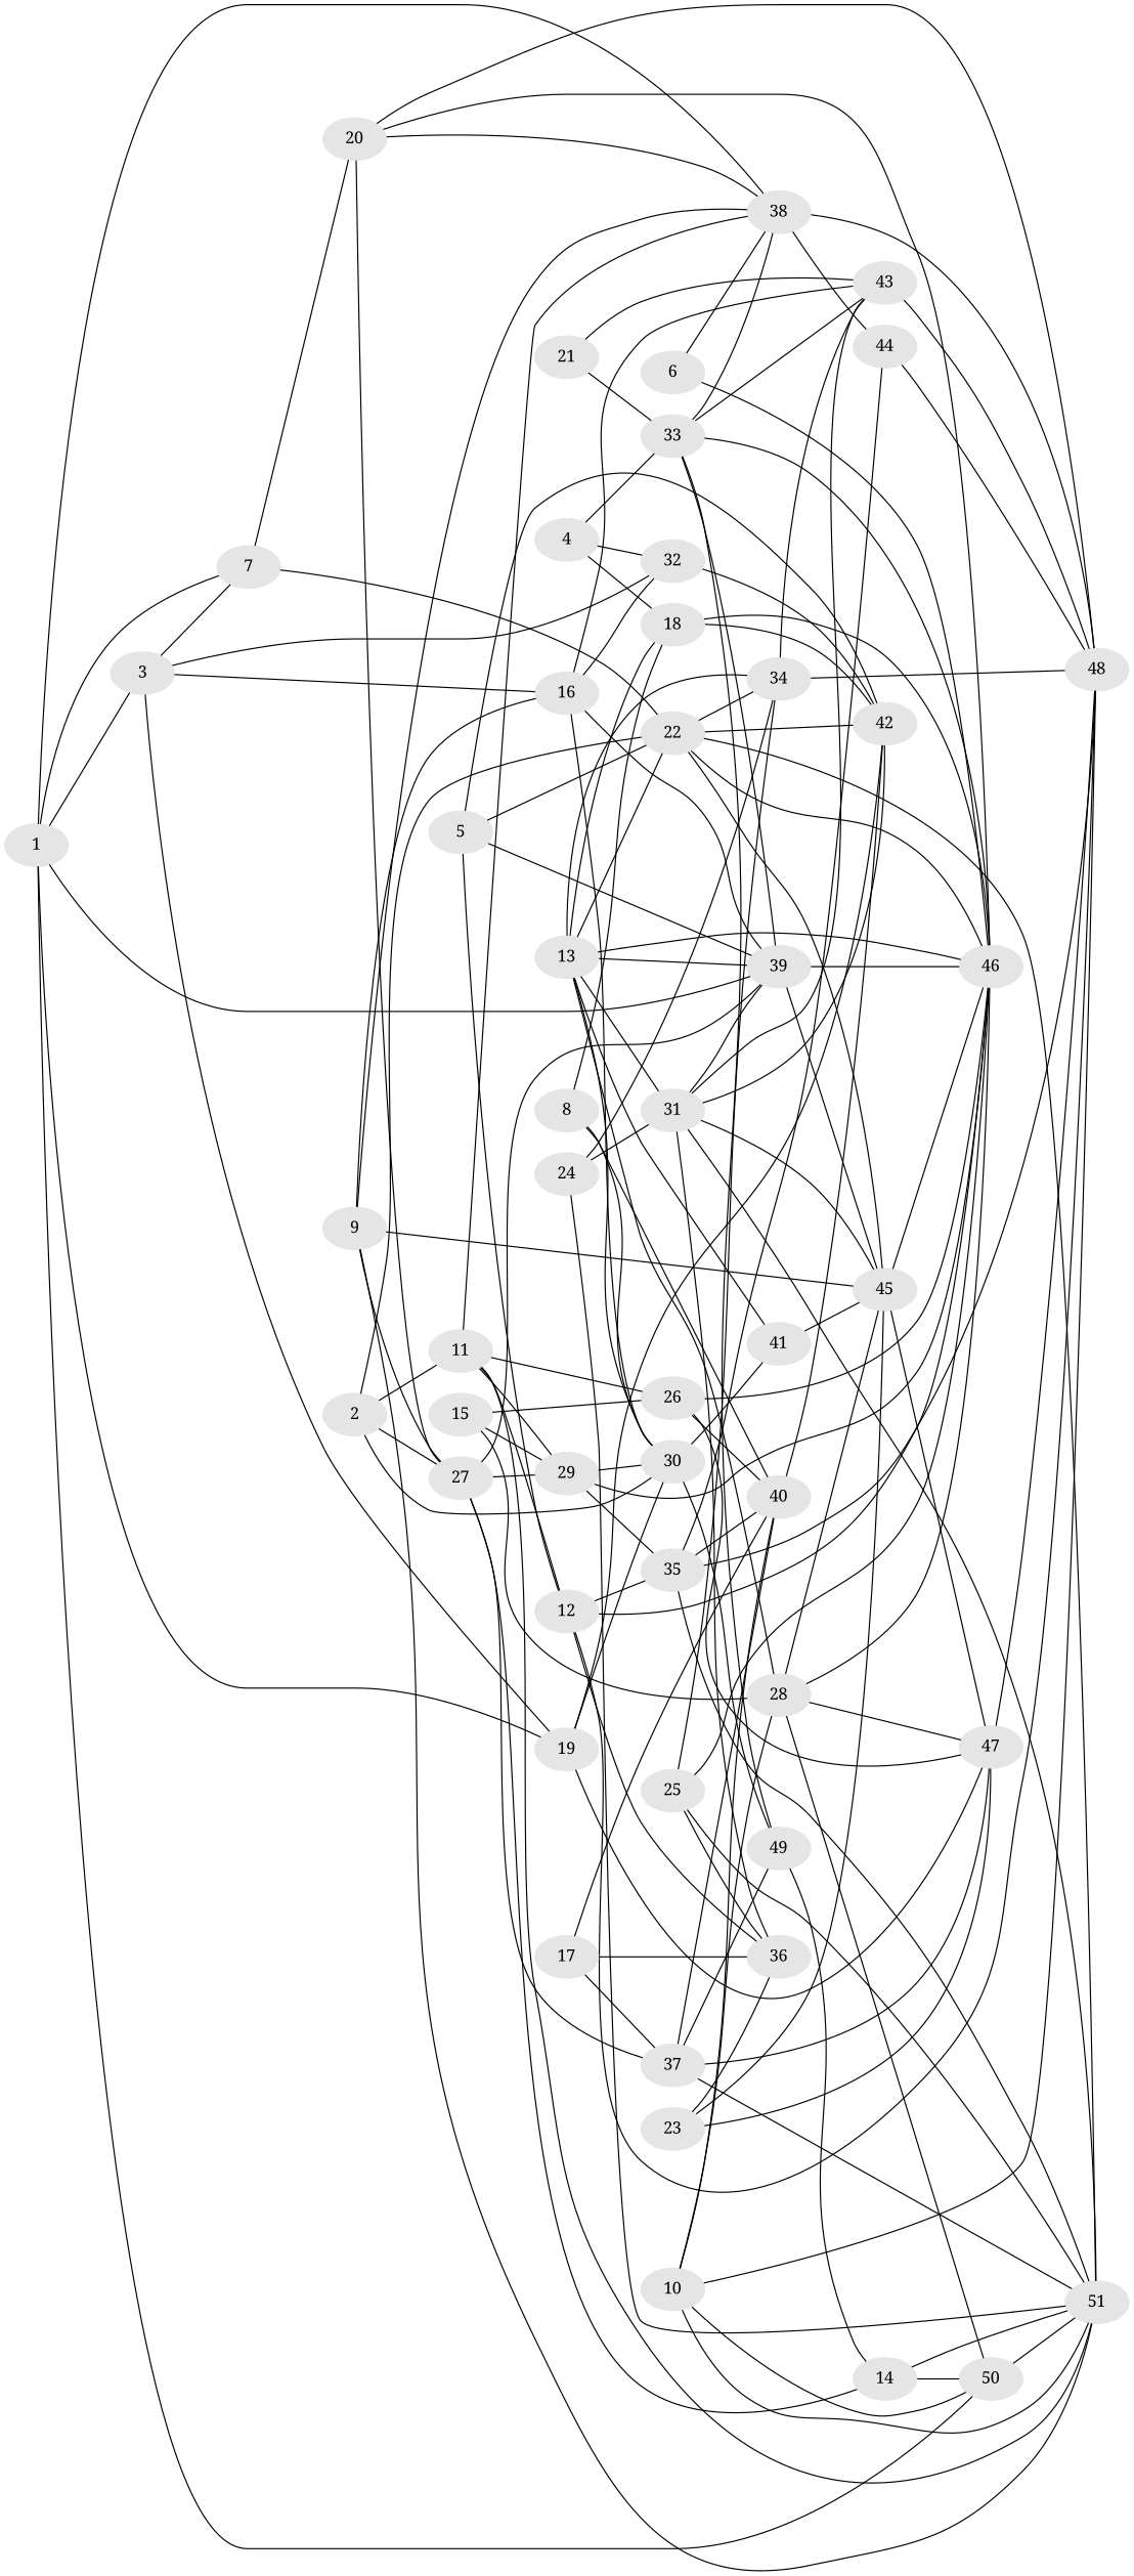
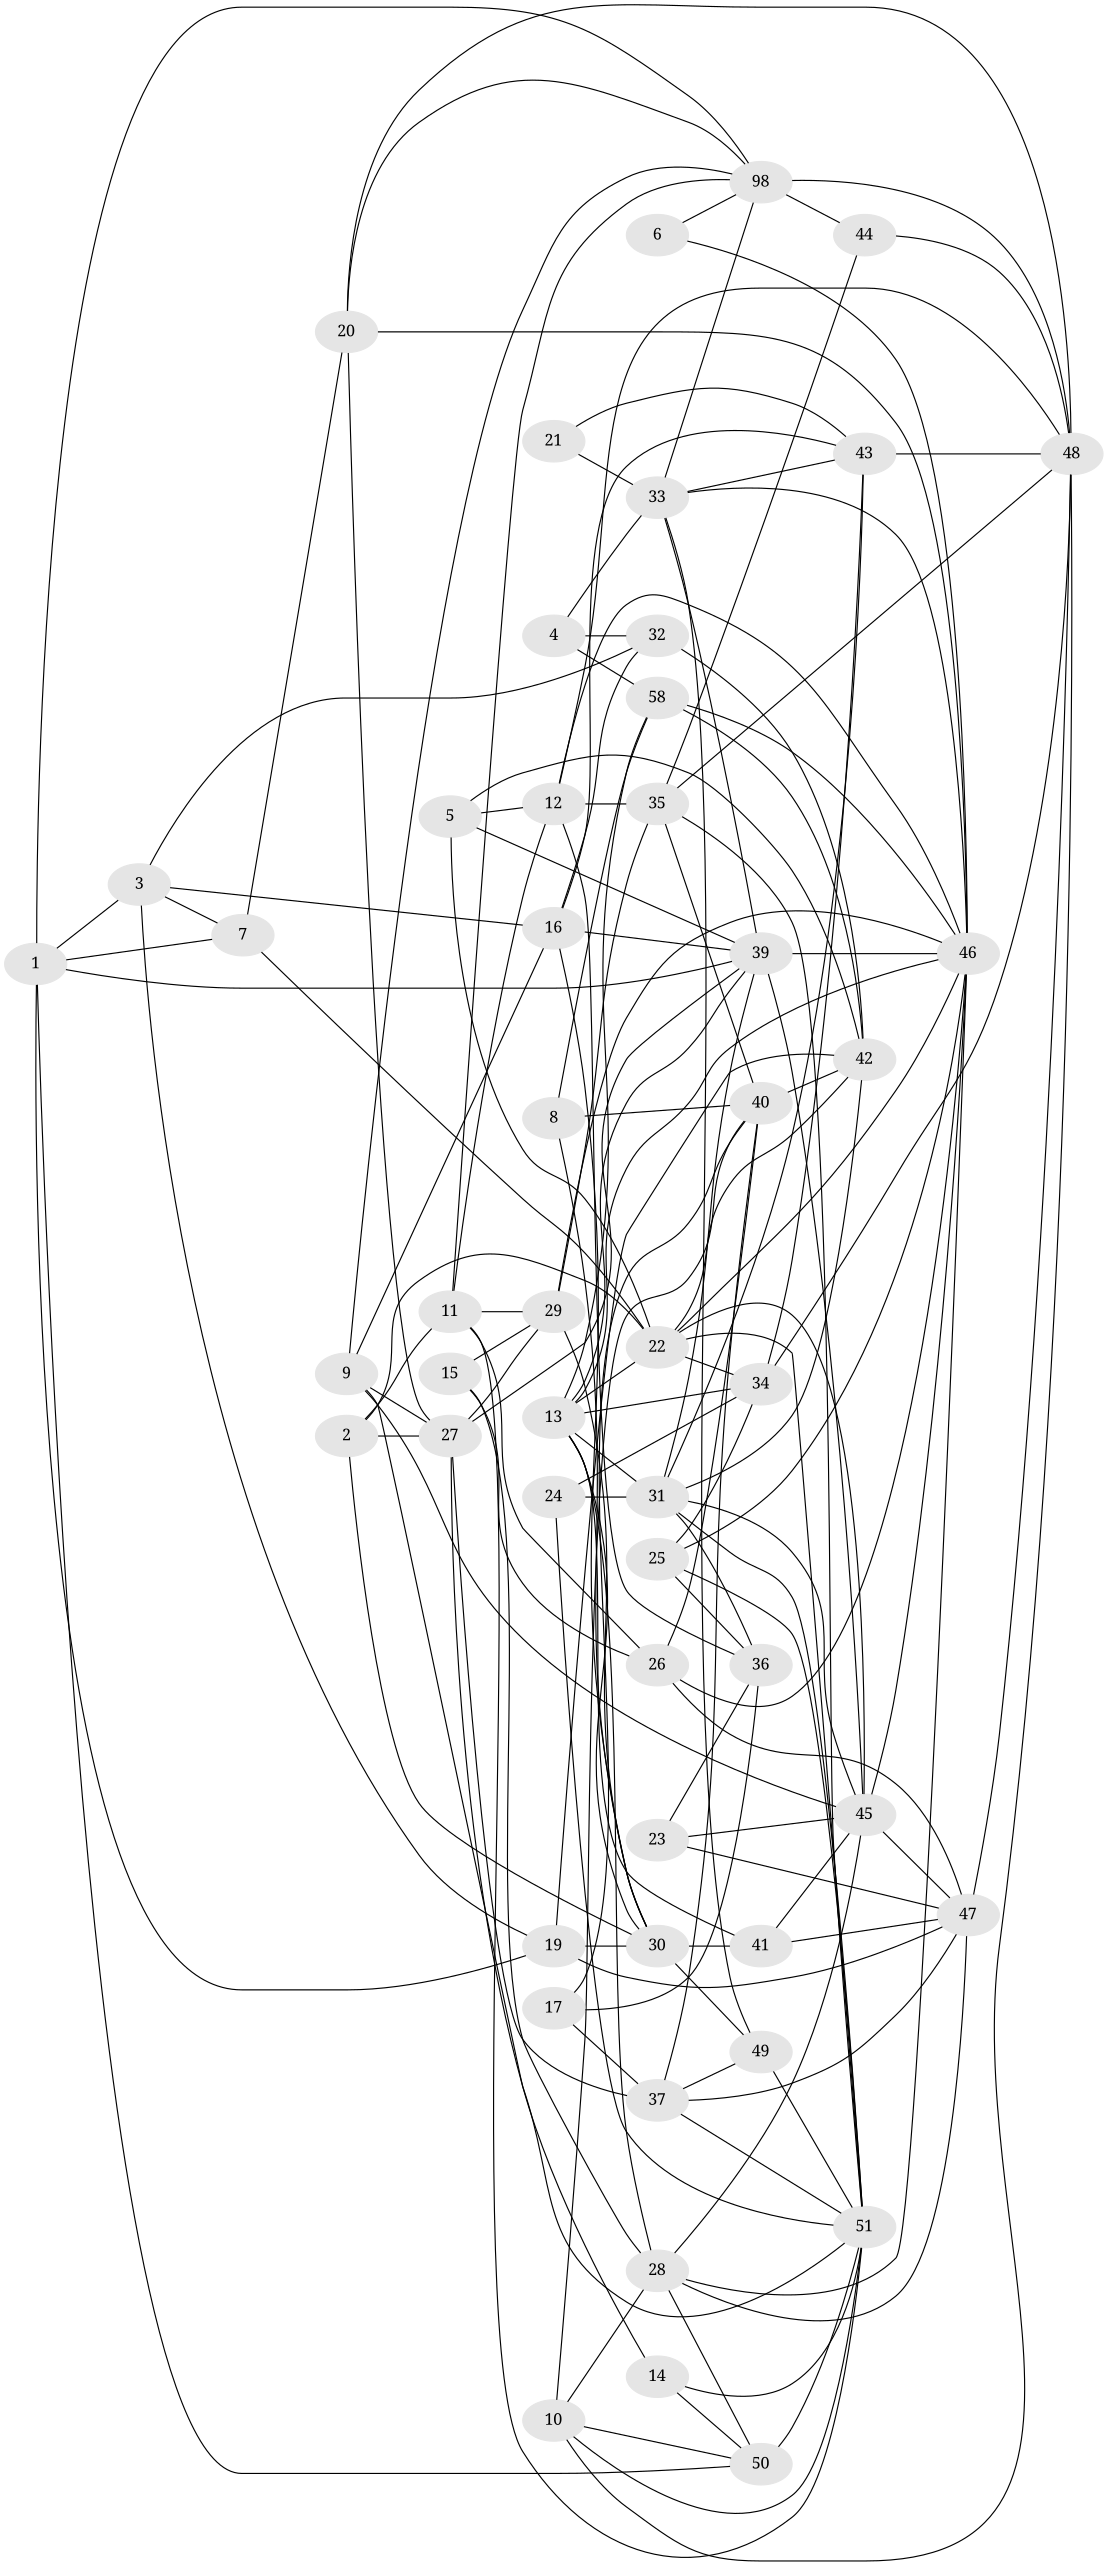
  graph {
    fontname="Noto Serif"
    rankdir=LR
    node [color=gray90 fontname="Noto Serif" style=filled]
    edge [fontname="Noto Serif" weight=1.0]
    1
    3
    7
    19
-   38
+   38 [label=98]
    39
    50
    16
    32
    22
    20
    30
    42
    47
    48
    44
    46
    45
    51
    2
    11
    27
    12
    26
    29
    34
    14
    37
    41
    49
    43
    4
-   18
+   18 [label=58]
    33
    5
    35
    36
    6
    8
    40
    9
    10
    28
    13
    31
    15
    17
    21
    23
    24
    25
    1 -- 3
    1 -- 7
    1 -- 19
    1 -- 38
    1 -- 39
    1 -- 50
    3 -- 7
    3 -- 19
    3 -- 16
    3 -- 32 [weight=2.0]
    7 -- 22
    7 -- 20
    19 -- 30
    19 -- 42
    19 -- 47
    38 -- 48
    38 -- 44
    39 -- 46
    39 -- 45
    50 -- 51 [weight=2.0]
    16 -- 39
    16 -- 32
    16 -- 30
    16 -- 43
    32 -- 42
    22 -- 42
    22 -- 46
    22 -- 45
    22 -- 51
    22 -- 34
    20 -- 38
    20 -- 48
    20 -- 46
    20 -- 27
    30 -- 41
    30 -- 49
    47 -- 48
    44 -- 48
    45 -- 47
    45 -- 46
    2 -- 22
    2 -- 30
    2 -- 11
    2 -- 27
    11 -- 38
    11 -- 51
    11 -- 12
    11 -- 26
    11 -- 29
    27 -- 39
    27 -- 29
    27 -- 14
    27 -- 37
    12 -- 48
    12 -- 46
    12 -- 35
    12 -- 36
    26 -- 47
    26 -- 46
    26 -- 40
    29 -- 30
    29 -- 46
    29 -- 35
    34 -- 48
    34 -- 43
    14 -- 50
    14 -- 51
    37 -- 47
    37 -- 51
    37 -- 49
    37 -- 40
+   41 -- 47
    41 -- 45
-   49 -- 14
+   49 -- 51
    43 -- 48
    4 -- 32
    4 -- 18
    4 -- 33
    18 -- 42
    18 -- 46
    33 -- 38
    33 -- 39
    33 -- 46
    33 -- 49
    33 -- 43
    5 -- 39
    5 -- 22
    5 -- 42
    5 -- 12
    35 -- 48
    35 -- 44
    35 -- 51
    35 -- 40
    6 -- 38
    6 -- 46
    8 -- 30
    8 -- 18
    8 -- 40
    40 -- 42
    9 -- 38
    9 -- 16
    9 -- 45
    9 -- 51
    9 -- 27
    10 -- 50
    10 -- 48
    10 -- 51
    10 -- 40
    10 -- 28
    28 -- 50
    28 -- 47
    28 -- 46
    28 -- 45
    13 -- 39
    13 -- 22
    13 -- 30
    13 -- 46
    13 -- 34
    13 -- 41
    13 -- 18
    13 -- 28
    13 -- 31
    31 -- 39
    31 -- 42
    31 -- 45
    31 -- 51
    31 -- 43
    31 -- 36
    15 -- 26
    15 -- 29
    15 -- 28
    17 -- 37
    17 -- 36
    17 -- 40
    21 -- 43
    21 -- 33
    23 -- 47
    23 -- 45
    23 -- 36
    24 -- 51
    24 -- 34
    24 -- 31
    25 -- 46
    25 -- 51
    25 -- 34
    25 -- 36
  }
